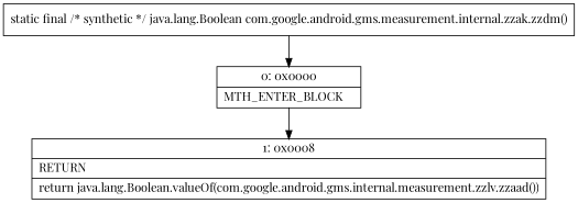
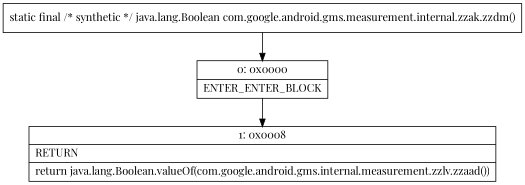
  digraph {
    fontname="Playfair Display"
    node [shape=record fontname="Playfair Display"]
    edge [fontname="Playfair Display"]
-   n1 [label="{0\:\ 0x0000|MTH_ENTER_BLOCK\l}"]
+   n1 [label="{0\:\ 0x0000|ENTER_ENTER_BLOCK\l}"]
    n2 [label="{1\:\ 0x0008|RETURN\l|return java.lang.Boolean.valueOf(com.google.android.gms.internal.measurement.zzlv.zzaad())\l}"]
    n3 [label="{static final \/* synthetic *\/ java.lang.Boolean com.google.android.gms.measurement.internal.zzak.zzdm() }"]
    n1 -> n2
    n3 -> n1
  }
